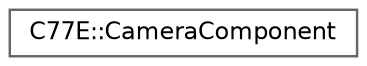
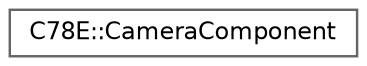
  digraph {
    rankdir=LR
-   n1 [color=grey40 fillcolor=white fontname=Helvetica fontsize=10 height=0.2 label="C77E::CameraComponent" shape=box style=filled width=0.4]
+   n1 [color=grey40 fillcolor=white fontname=Helvetica fontsize=10 height=0.2 label="C78E::CameraComponent" shape=box style=filled width=0.4]
  }
